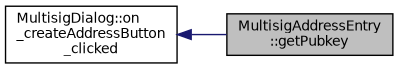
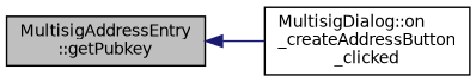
  digraph {
    rankdir=LR
    node [color=black fontname=Helvetica fontsize=10 shape=record style=filled]
    n1 [fillcolor=grey75 fontcolor=black height=0.2 label="MultisigAddressEntry\l::getPubkey" width=0.4]
    n2 [fillcolor=white height=0.2 label="MultisigDialog::on\l_createAddressButton\l_clicked" width=0.4]
-   n2 -> n1 [color=midnightblue dir=back fontname=Helvetica fontsize=10 labelfontname=Helvetica labelfontsize=10 style=solid]
+   n1 -> n2 [color=midnightblue dir=back fontname=Helvetica fontsize=10 labelfontname=Helvetica labelfontsize=10 style=solid]
  }
